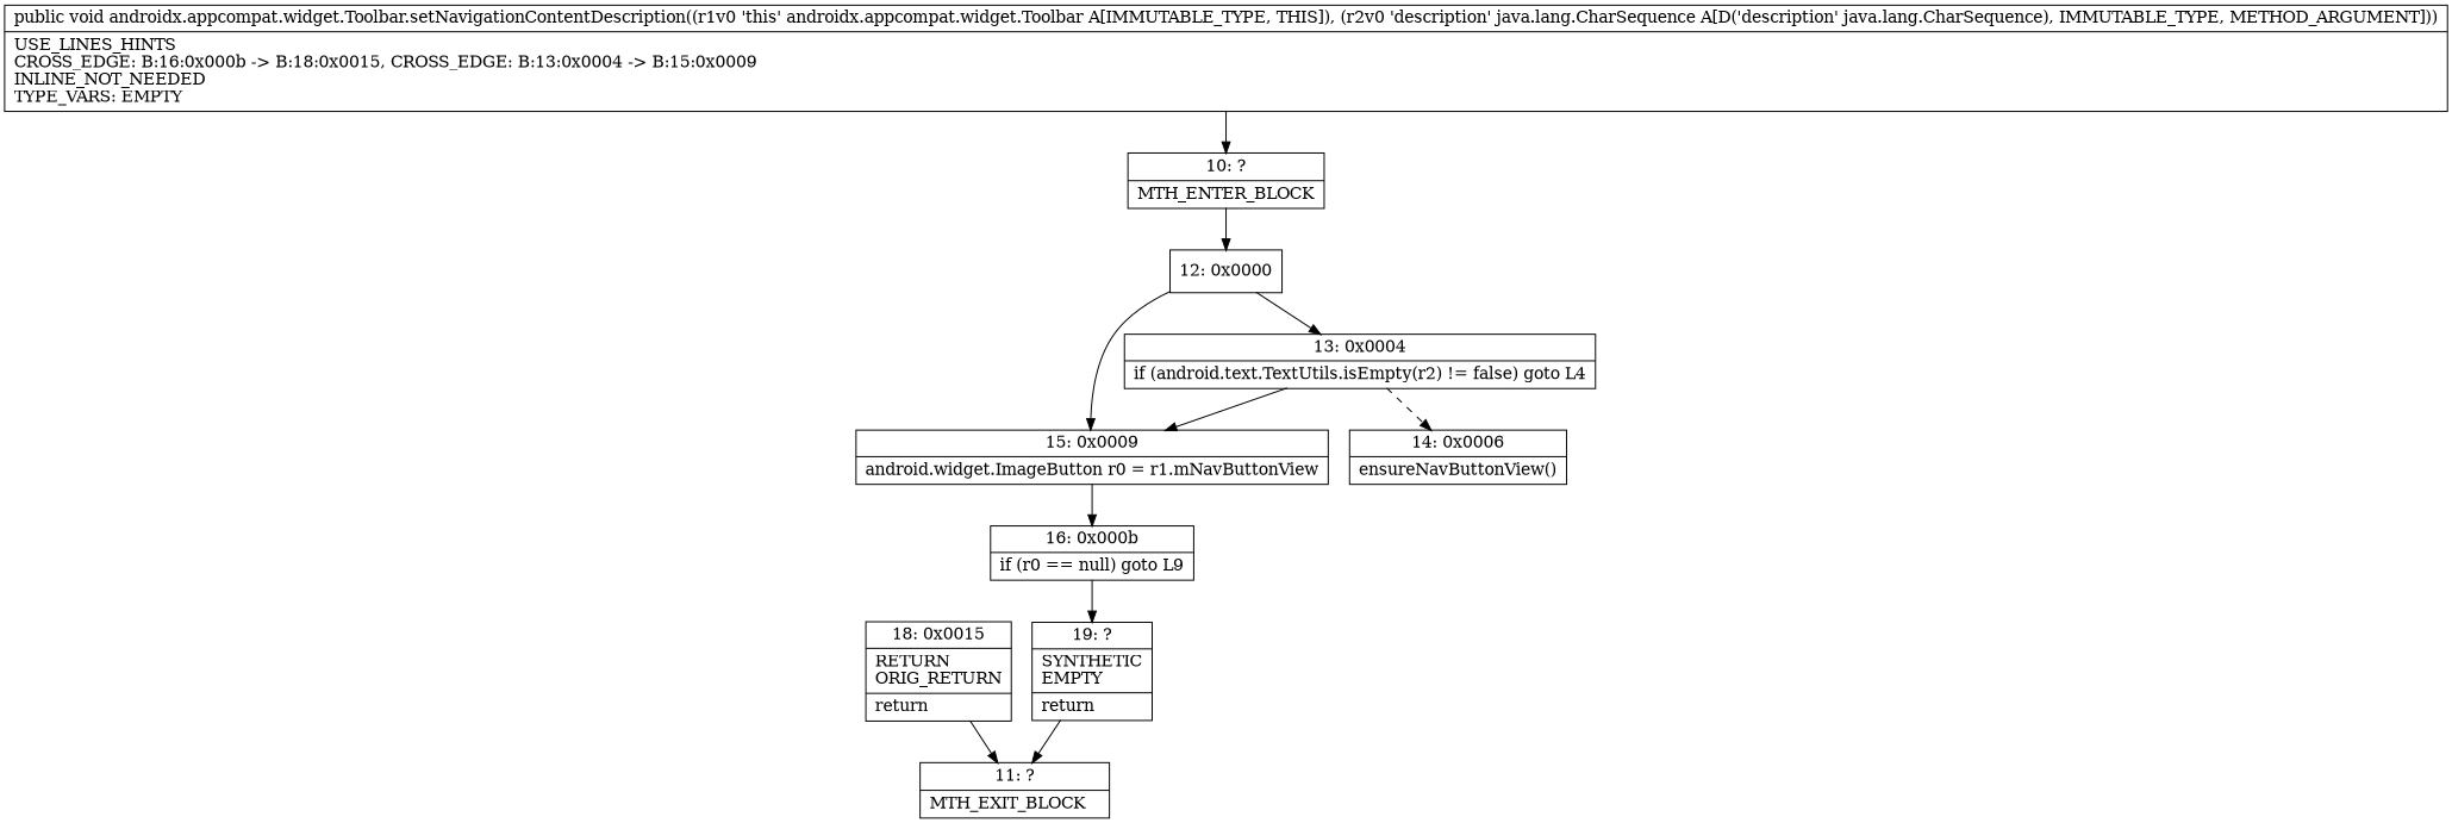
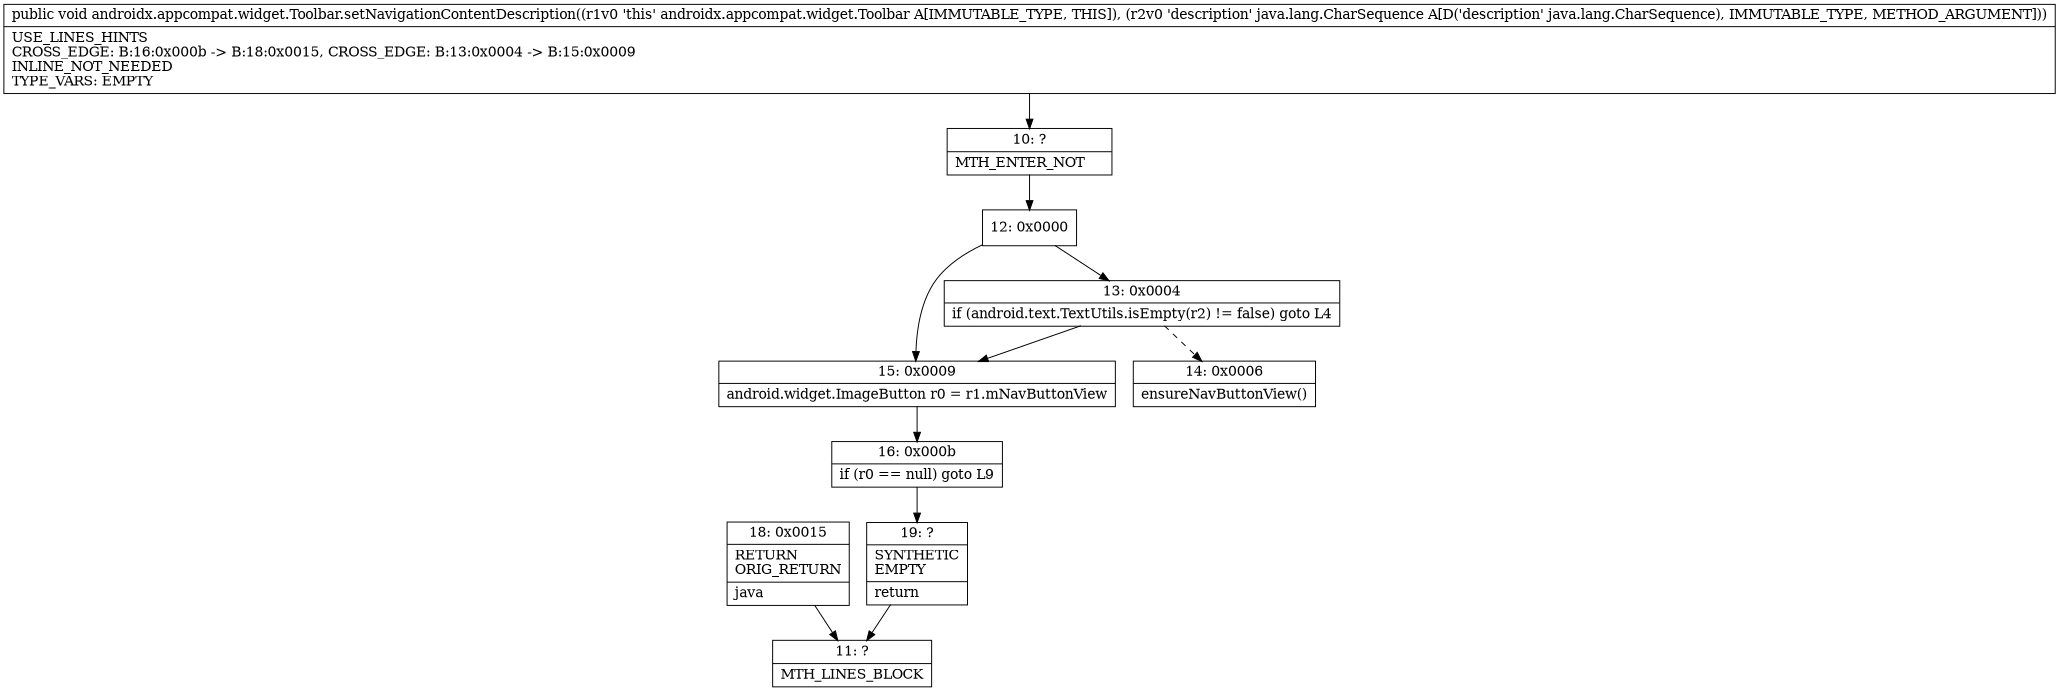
  digraph {
    node [shape=record]
-   n1 [label="{10\:\ ?|MTH_ENTER_BLOCK\l}"]
+   n1 [label="{10\:\ ?|MTH_ENTER_NOT\l}"]
    n2 [label="{12\:\ 0x0000}"]
    n3 [label="{13\:\ 0x0004|if (android.text.TextUtils.isEmpty(r2) != false) goto L4\l}"]
    n4 [label="{15\:\ 0x0009|android.widget.ImageButton r0 = r1.mNavButtonView\l}"]
    n5 [label="{14\:\ 0x0006|ensureNavButtonView()\l}"]
    n6 [label="{16\:\ 0x000b|if (r0 == null) goto L9\l}"]
    n7 [label="{19\:\ ?|SYNTHETIC\lEMPTY\l|return\l}"]
-   n8 [label="{11\:\ ?|MTH_EXIT_BLOCK\l}"]
-   n9 [label="{18\:\ 0x0015|RETURN\lORIG_RETURN\l|return\l}"]
+   n8 [label="{11\:\ ?|MTH_LINES_BLOCK\l}"]
+   n9 [label="{18\:\ 0x0015|RETURN\lORIG_RETURN\l|java\l}"]
    n10 [label="{public void androidx.appcompat.widget.Toolbar.setNavigationContentDescription((r1v0 'this' androidx.appcompat.widget.Toolbar A[IMMUTABLE_TYPE, THIS]), (r2v0 'description' java.lang.CharSequence A[D('description' java.lang.CharSequence), IMMUTABLE_TYPE, METHOD_ARGUMENT]))  | USE_LINES_HINTS\lCROSS_EDGE: B:16:0x000b \-\> B:18:0x0015, CROSS_EDGE: B:13:0x0004 \-\> B:15:0x0009\lINLINE_NOT_NEEDED\lTYPE_VARS: EMPTY\l}"]
    n1 -> n2
    n2 -> n3
    n2 -> n4
    n3 -> n4
    n3 -> n5 [style=dashed]
    n4 -> n6
    n6 -> n7
    n7 -> n8
    n9 -> n8
    n10 -> n1
  }
